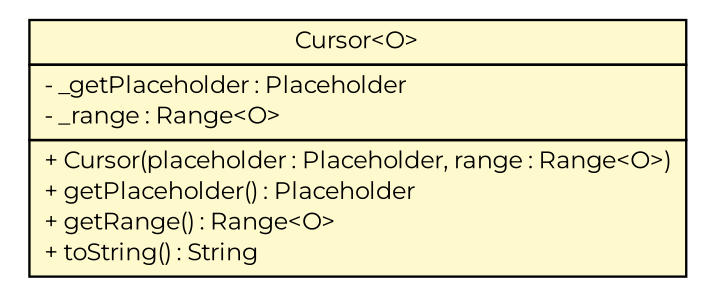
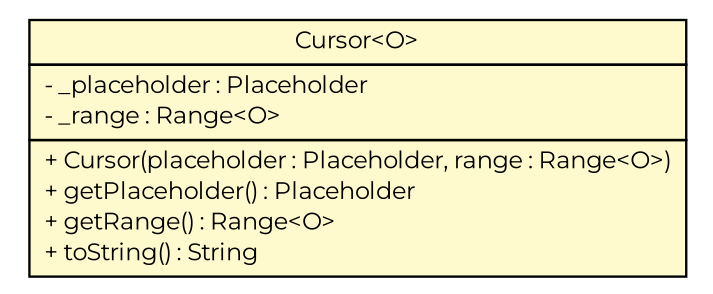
  digraph {
    nodesep=0.25
    ranksep=0.5
    fontname=Montserrat
-   n1 [fontcolor=black fontname=Montserrat fontsize=10.0 label=<<table title="org.tanjakostic.jcleancim.docgen.writer.Cursor" border="0" cellborder="1" cellspacing="0" cellpadding="2" port="p" bgcolor="lemonChiffon" href="./Cursor.html"> 		<tr><td><table border="0" cellspacing="0" cellpadding="1"> <tr><td align="center" balign="center"> Cursor&lt;O&gt; </td></tr> 		</table></td></tr> 		<tr><td><table border="0" cellspacing="0" cellpadding="1"> <tr><td align="left" balign="left"> - _getPlaceholder : Placeholder </td></tr> <tr><td align="left" balign="left"> - _range : Range&lt;O&gt; </td></tr> 		</table></td></tr> 		<tr><td><table border="0" cellspacing="0" cellpadding="1"> <tr><td align="left" balign="left"> + Cursor(placeholder : Placeholder, range : Range&lt;O&gt;) </td></tr> <tr><td align="left" balign="left"> + getPlaceholder() : Placeholder </td></tr> <tr><td align="left" balign="left"> + getRange() : Range&lt;O&gt; </td></tr> <tr><td align="left" balign="left"> + toString() : String </td></tr> 		</table></td></tr> 		</table>> shape=plaintext]
+   n1 [fontcolor=black fontname=Montserrat fontsize=10.0 label=<<table title="org.tanjakostic.jcleancim.docgen.writer.Cursor" border="0" cellborder="1" cellspacing="0" cellpadding="2" port="p" bgcolor="lemonChiffon" href="./Cursor.html"> 		<tr><td><table border="0" cellspacing="0" cellpadding="1"> <tr><td align="center" balign="center"> Cursor&lt;O&gt; </td></tr> 		</table></td></tr> 		<tr><td><table border="0" cellspacing="0" cellpadding="1"> <tr><td align="left" balign="left"> - _placeholder : Placeholder </td></tr> <tr><td align="left" balign="left"> - _range : Range&lt;O&gt; </td></tr> 		</table></td></tr> 		<tr><td><table border="0" cellspacing="0" cellpadding="1"> <tr><td align="left" balign="left"> + Cursor(placeholder : Placeholder, range : Range&lt;O&gt;) </td></tr> <tr><td align="left" balign="left"> + getPlaceholder() : Placeholder </td></tr> <tr><td align="left" balign="left"> + getRange() : Range&lt;O&gt; </td></tr> <tr><td align="left" balign="left"> + toString() : String </td></tr> 		</table></td></tr> 		</table>> shape=plaintext]
  }
